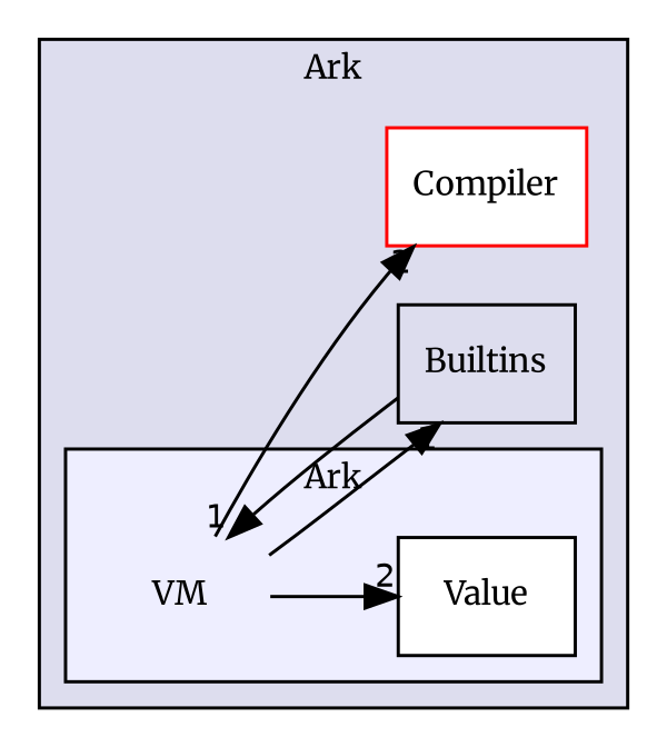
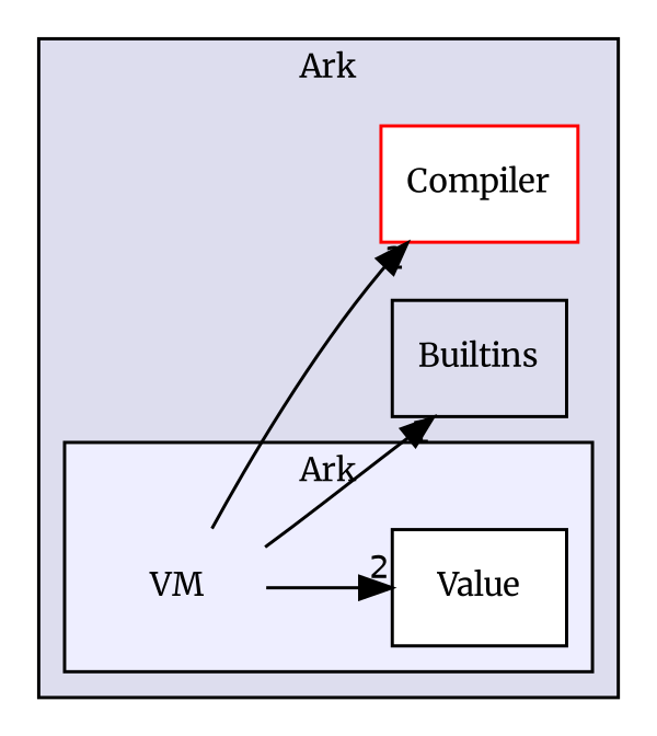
  digraph {
    compound=true
    rankdir=LR
    fontname=Merriweather
    node [fontname=Merriweather fontsize=10 shape=box]
    edge [headlabel=2 labeldistance=1.5 labelfontname=Helvetica labelfontsize=10 fontname=Merriweather]
    n1 [label=VM shape=plaintext]
    n2 [fillcolor=white label=Value style=filled]
    n3 [label=Builtins]
    n4 [color=red fillcolor=white label=Compiler style=filled]
    subgraph cluster_1 {
      bgcolor="#ddddee"
      fontsize=10
      label=Ark
      pencolor=black
      n3
      n4
      subgraph cluster_2 {
        bgcolor="#eeeeff"
        fontsize=10
        pencolor=black
        n1
        n2
      }
    }
    n1 -> n2
    n1 -> n3 [headlabel=1]
    n1 -> n4
-   n3 -> n1 [headlabel=1]
  }
